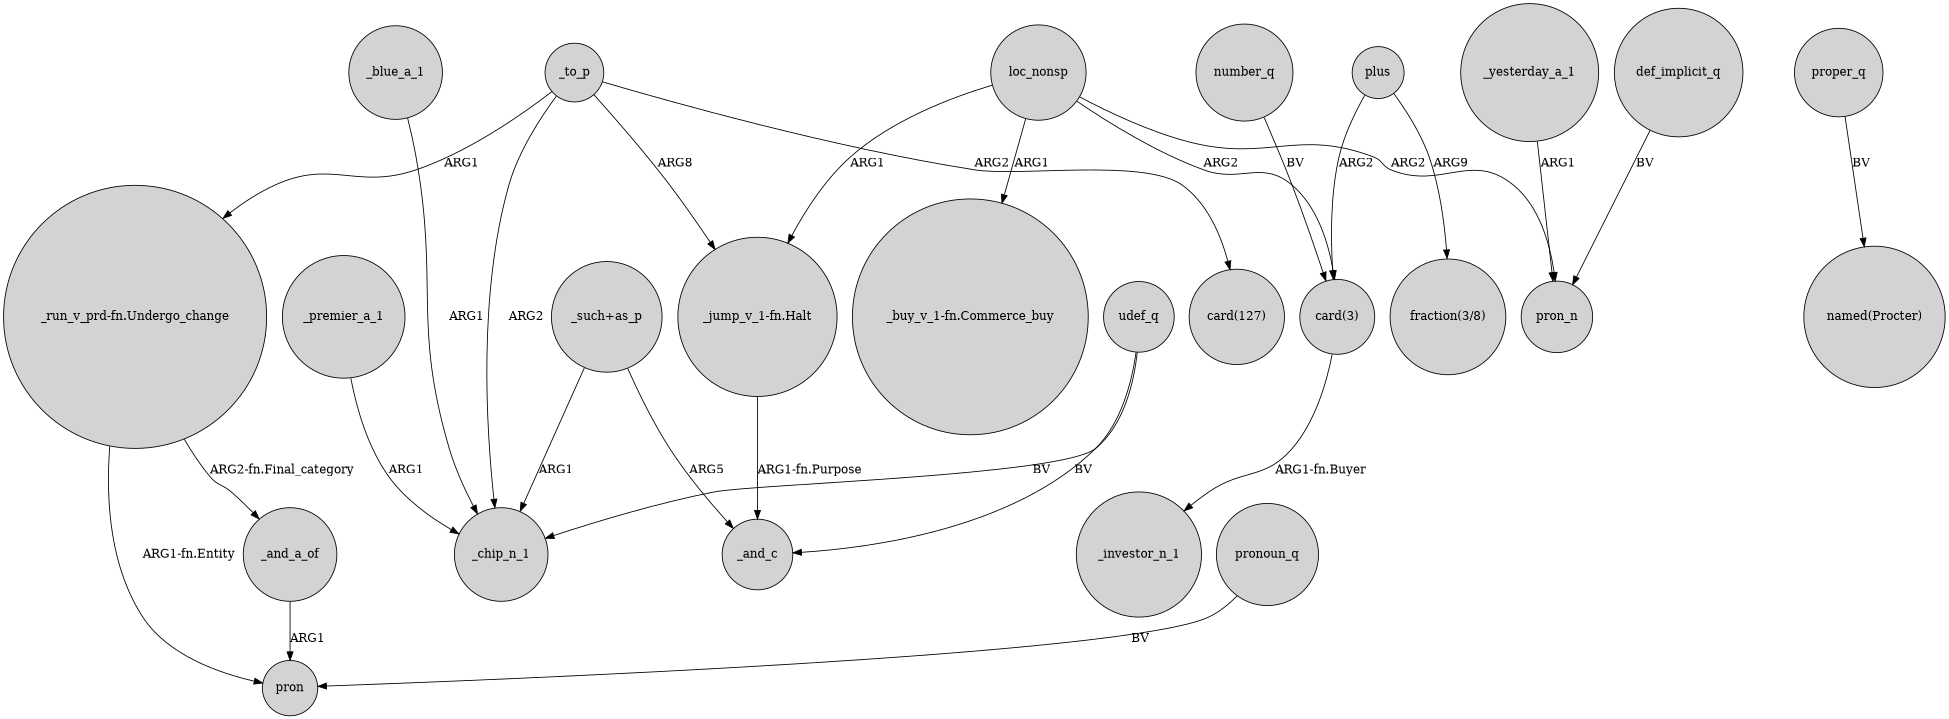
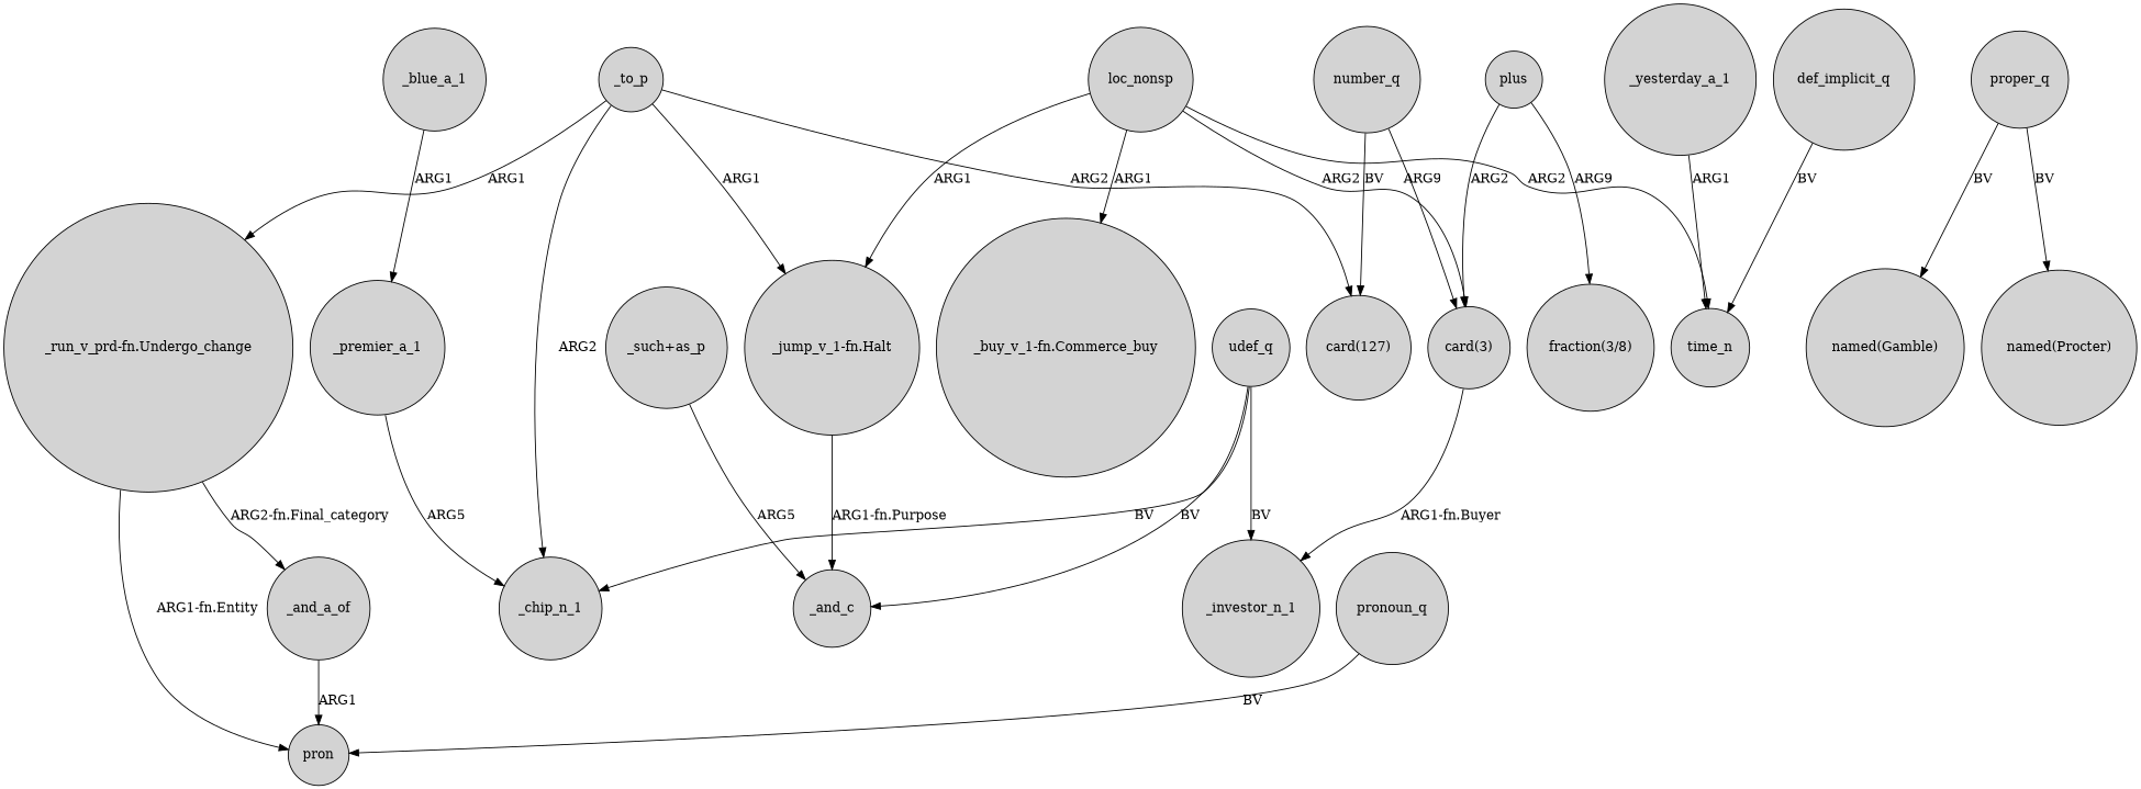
  digraph {
    node [shape=circle style=filled]
    number_q
    "card(127)"
    "card(3)"
    _investor_n_1
    loc_nonsp
    "_jump_v_1-fn.Halt"
-   time_n [label=pron_n]
+   time_n
    "_buy_v_1-fn.Commerce_buy"
    _and_c
    proper_q
+   "named(Gamble)"
    "named(Procter)"
    _yesterday_a_1
    "_such+as_p"
    _chip_n_1
    _to_p
    "_run_v_prd-fn.Undergo_change"
    pron
    n19 [label=_and_a_of]
    udef_q
    pronoun_q
    _blue_a_1
    _premier_a_1
    plus
    "fraction(3/8)"
    def_implicit_q
-   number_q -> "card(3)" [label=BV]
+   number_q -> "card(127)" [label=BV]
+   number_q -> "card(3)" [label=ARG9]
    "card(3)" -> _investor_n_1 [label="ARG1-fn.Buyer"]
    loc_nonsp -> "card(3)" [label=ARG2]
    loc_nonsp -> "_jump_v_1-fn.Halt" [label=ARG1]
    loc_nonsp -> time_n [label=ARG2]
    loc_nonsp -> "_buy_v_1-fn.Commerce_buy" [label=ARG1]
    "_jump_v_1-fn.Halt" -> _and_c [label="ARG1-fn.Purpose"]
+   proper_q -> "named(Gamble)" [label=BV]
    proper_q -> "named(Procter)" [label=BV]
    _yesterday_a_1 -> time_n [label=ARG1]
    "_such+as_p" -> _and_c [label=ARG5]
-   "_such+as_p" -> _chip_n_1 [label=ARG1]
    _to_p -> "card(127)" [label=ARG2]
-   _to_p -> "_jump_v_1-fn.Halt" [label=ARG8]
+   _to_p -> "_jump_v_1-fn.Halt" [label=ARG1]
    _to_p -> _chip_n_1 [label=ARG2]
    _to_p -> "_run_v_prd-fn.Undergo_change" [label=ARG1]
    "_run_v_prd-fn.Undergo_change" -> pron [label="ARG1-fn.Entity"]
    "_run_v_prd-fn.Undergo_change" -> n19 [label="ARG2-fn.Final_category"]
    n19 -> pron [label=ARG1]
+   udef_q -> _investor_n_1 [label=BV]
    udef_q -> _and_c [label=BV]
    udef_q -> _chip_n_1 [label=BV]
    pronoun_q -> pron [label=BV]
-   _blue_a_1 -> _chip_n_1 [label=ARG1]
-   _premier_a_1 -> _chip_n_1 [label=ARG1]
+   _blue_a_1 -> _premier_a_1 [label=ARG1]
+   _premier_a_1 -> _chip_n_1 [label=ARG5]
    plus -> "card(3)" [label=ARG2]
    plus -> "fraction(3/8)" [label=ARG9]
    def_implicit_q -> time_n [label=BV]
  }
